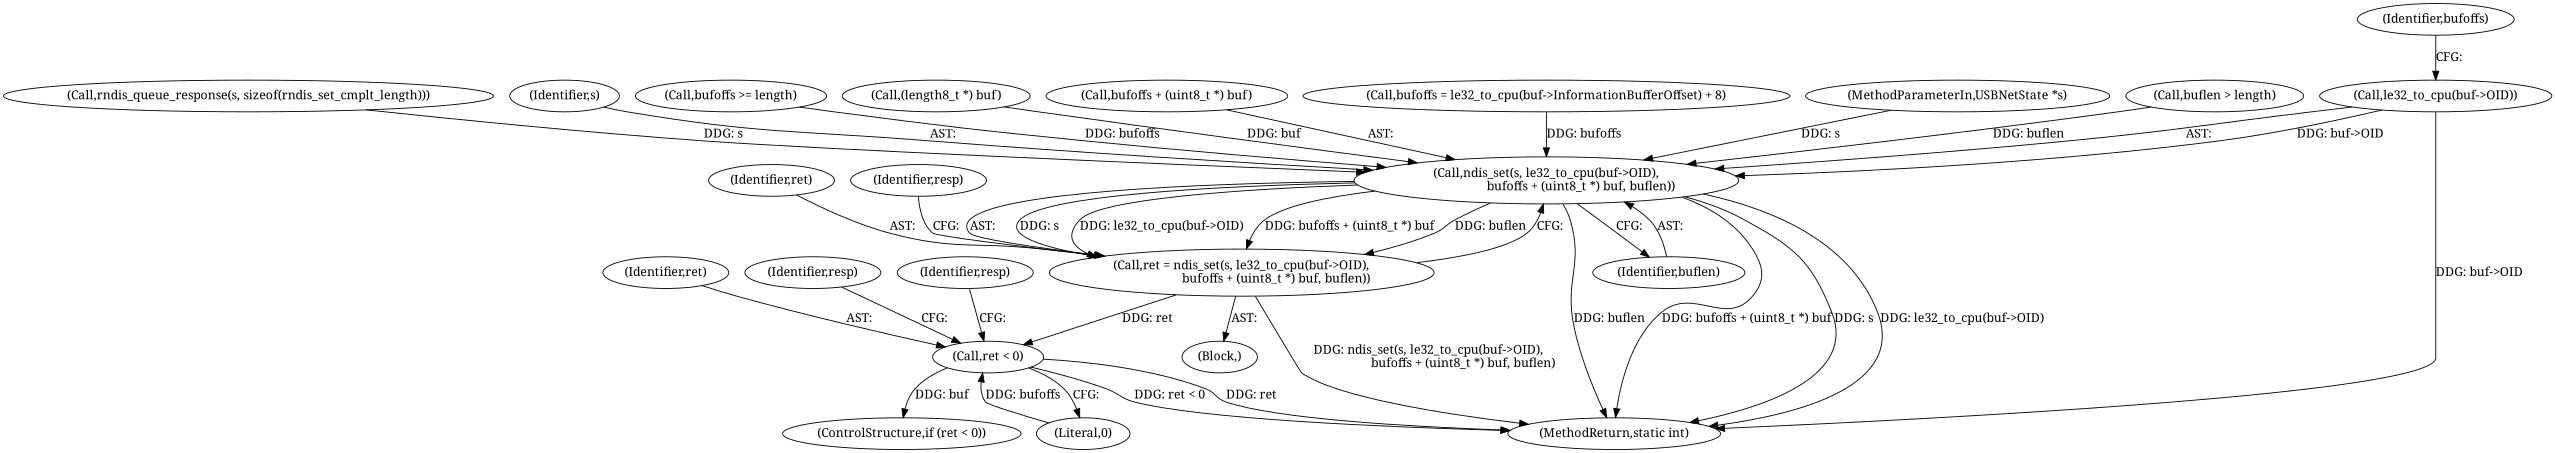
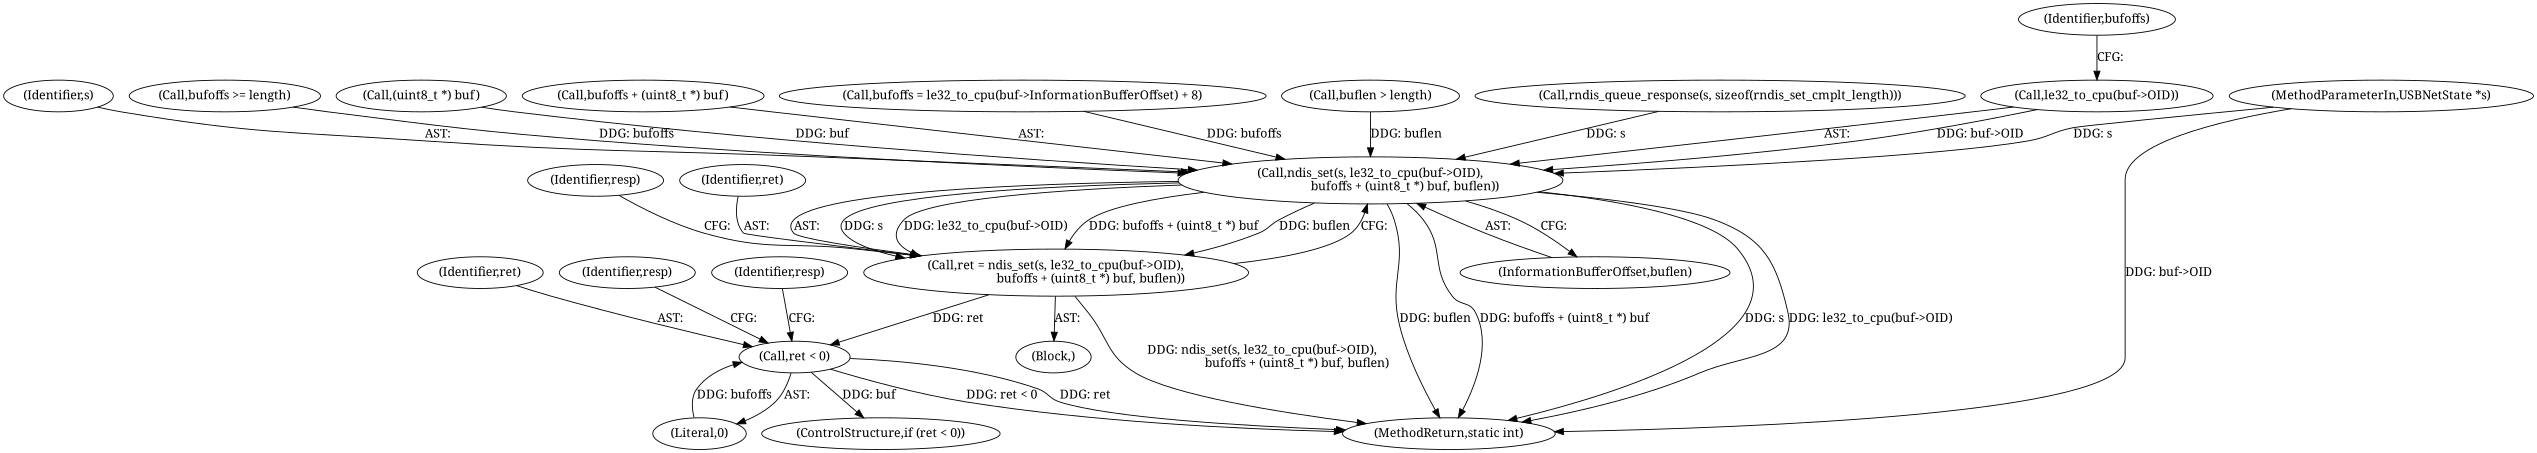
  digraph {
    fontname="Noto Serif"
    node [fontname="Noto Serif"]
    edge [fontname="Noto Serif"]
    n1 [label="(Call,le32_to_cpu(buf->OID))"]
    n2 [label="(Call,ndis_set(s, le32_to_cpu(buf->OID),\n                     bufoffs + (uint8_t *) buf, buflen))"]
    n3 [label="(MethodReturn,static int)"]
    n4 [label="(Call,ret = ndis_set(s, le32_to_cpu(buf->OID),\n                     bufoffs + (uint8_t *) buf, buflen))"]
-   n5 [label="(Identifier,buflen)"]
+   n5 [label="(InformationBufferOffset,buflen)"]
    n6 [label="(Call,ret < 0)"]
    n7 [label="(Block,)"]
    n8 [label="(Literal,0)"]
    n9 [label="(ControlStructure,if (ret < 0))"]
    n10 [label="(Call,rndis_queue_response(s, sizeof(rndis_set_cmplt_length)))"]
    n11 [label="(Identifier,s)"]
    n12 [label="(Identifier,ret)"]
    n13 [label="(Identifier,resp)"]
    n14 [label="(Call,bufoffs >= length)"]
-   n15 [label="(Call,(length8_t *) buf)"]
+   n15 [label="(Call,(uint8_t *) buf)"]
    n16 [label="(Identifier,bufoffs)"]
    n17 [label="(Call,bufoffs + (uint8_t *) buf)"]
    n18 [label="(Call,bufoffs = le32_to_cpu(buf->InformationBufferOffset) + 8)"]
    n19 [label="(Identifier,ret)"]
    n20 [label="(MethodParameterIn,USBNetState *s)"]
    n21 [label="(Call,buflen > length)"]
    n22 [label="(Identifier,resp)"]
    n23 [label="(Identifier,resp)"]
    n1 -> n2 [label="AST: "]
    n1 -> n2 [label="DDG: buf->OID"]
-   n1 -> n3 [label="DDG: buf->OID"]
+   n20 -> n3 [label="DDG: buf->OID"]
    n2 -> n3 [label="DDG: bufoffs + (uint8_t *) buf"]
    n2 -> n3 [label="DDG: s"]
    n2 -> n3 [label="DDG: le32_to_cpu(buf->OID)"]
    n2 -> n3 [label="DDG: buflen"]
    n2 -> n4 [label="AST: "]
    n2 -> n4 [label="DDG: s"]
    n2 -> n4 [label="DDG: le32_to_cpu(buf->OID)"]
    n2 -> n4 [label="DDG: bufoffs + (uint8_t *) buf"]
    n2 -> n4 [label="DDG: buflen"]
    n2 -> n5 [label="CFG: "]
    n4 -> n2 [label="CFG: "]
    n4 -> n3 [label="DDG: ndis_set(s, le32_to_cpu(buf->OID),\n                     bufoffs + (uint8_t *) buf, buflen)"]
    n4 -> n6 [label="DDG: ret"]
    n4 -> n7 [label="AST: "]
    n5 -> n2 [label="AST: "]
    n6 -> n3 [label="DDG: ret < 0"]
    n6 -> n3 [label="DDG: ret"]
-   n6 -> n8 [label="CFG: "]
+   n6 -> n8 [label="AST: "]
    n6 -> n9 [label="DDG: buf"]
    n8 -> n6 [label="DDG: bufoffs"]
    n10 -> n2 [label="DDG: s"]
    n11 -> n2 [label="AST: "]
    n12 -> n6 [label="AST: "]
    n13 -> n6 [label="CFG: "]
    n14 -> n2 [label="DDG: bufoffs"]
    n15 -> n2 [label="DDG: buf"]
    n16 -> n1 [label="CFG: "]
    n17 -> n2 [label="AST: "]
    n18 -> n2 [label="DDG: bufoffs"]
    n19 -> n4 [label="AST: "]
    n20 -> n2 [label="DDG: s"]
    n21 -> n2 [label="DDG: buflen"]
    n22 -> n4 [label="CFG: "]
    n23 -> n6 [label="CFG: "]
  }
